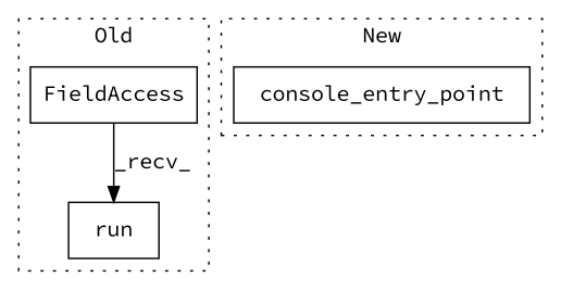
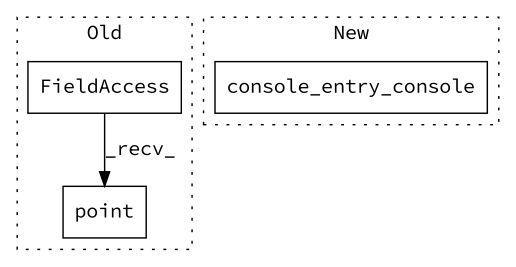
  digraph {
    fontname="Source Code Pro"
    node [a=32 shape=box fontname="Source Code Pro"]
-   n1 [l=5 label=run s=626]
+   n1 [l=5 label=point s=626]
    n2 [a=22 l=14 label=FieldAccess s=611]
-   n3 [l=21 label=console_entry_point s=675]
+   n3 [l=21 label=console_entry_console s=675]
    subgraph cluster_1 {
      label=Old
      style=dotted
      n1
      n2
    }
    subgraph cluster_2 {
      label=New
      style=dotted
      n3
    }
    n2 -> n1 [label=_recv_ fontname="Source Code Pro"]
  }
